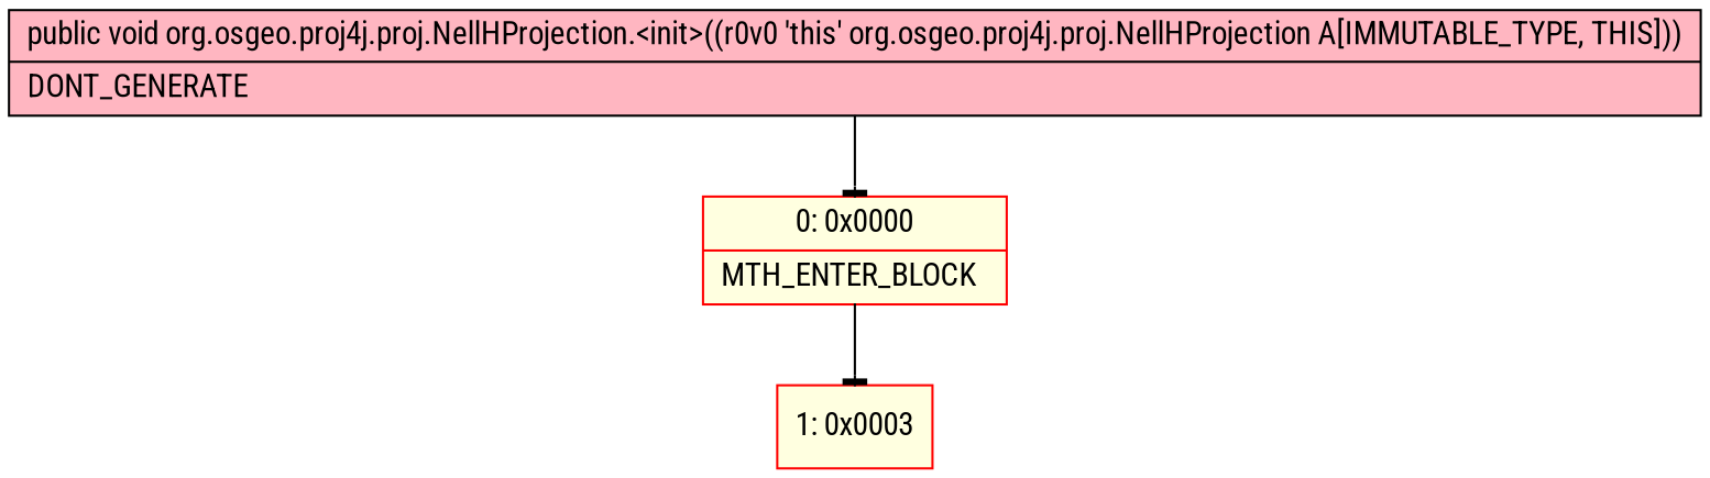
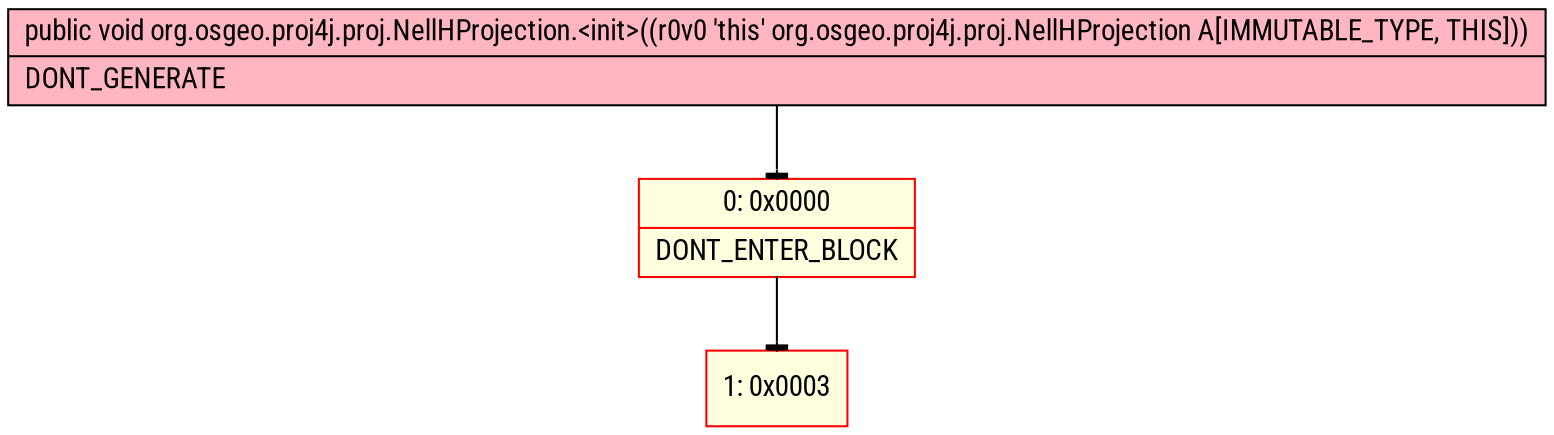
  digraph {
    fontname="Roboto Condensed"
    node [color=red shape=record style=filled fillcolor=lightyellow fontname="Roboto Condensed"]
    edge [arrowhead=tee fontname="Roboto Condensed"]
-   n1 [label="{0\:\ 0x0000|MTH_ENTER_BLOCK\l}"]
+   n1 [label="{0\:\ 0x0000|DONT_ENTER_BLOCK\l}"]
    n2 [label="{1\:\ 0x0003}"]
    n3 [label="{public void org.osgeo.proj4j.proj.NellHProjection.\<init\>((r0v0 'this' org.osgeo.proj4j.proj.NellHProjection A[IMMUTABLE_TYPE, THIS]))  | DONT_GENERATE\l}" fillcolor=lightpink color=""]
    subgraph cluster_1 {
      label="R(0)"
    }
    n1 -> n2
    n3 -> n1
  }
